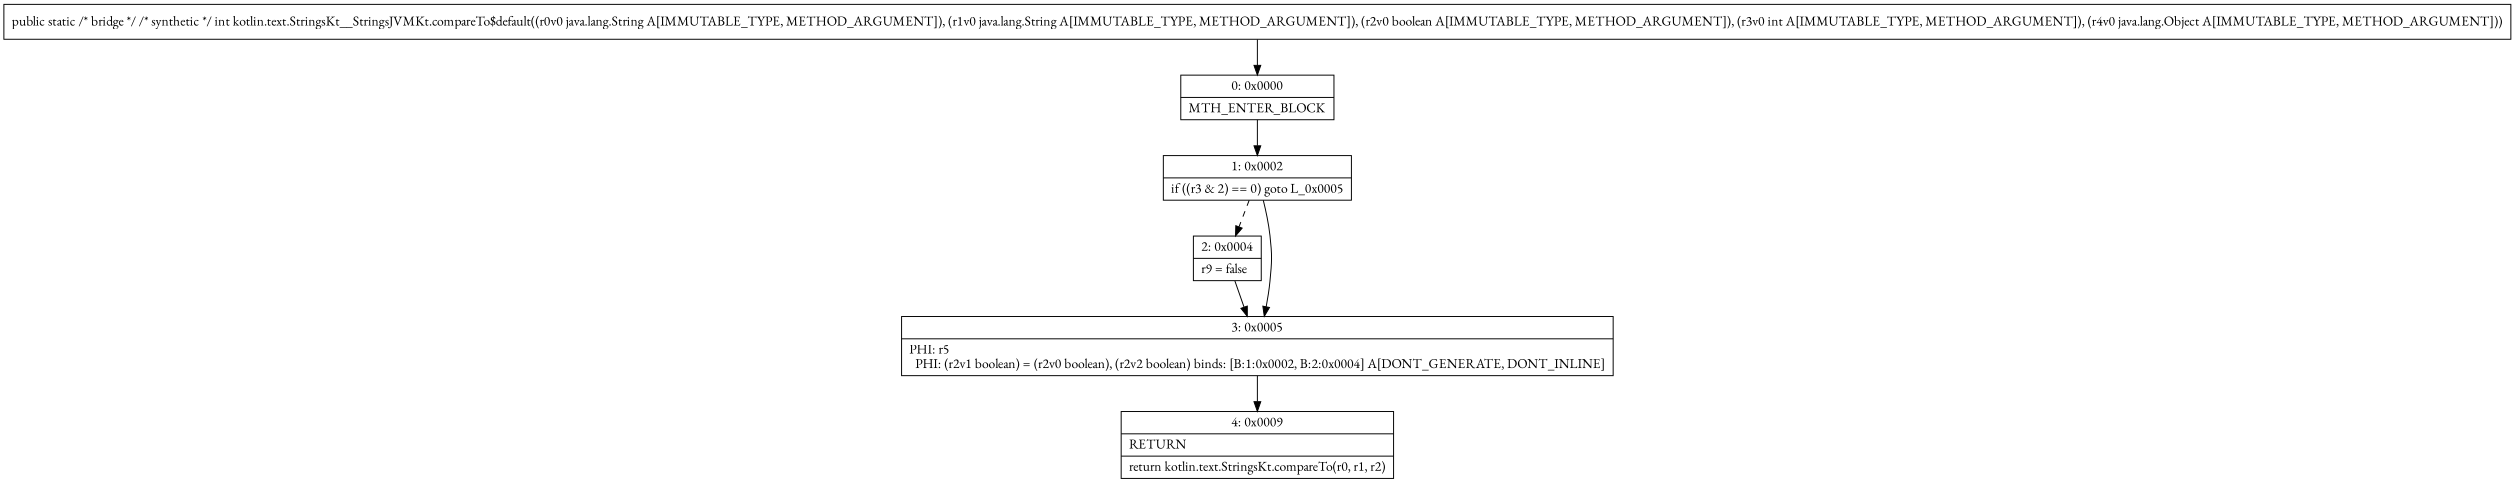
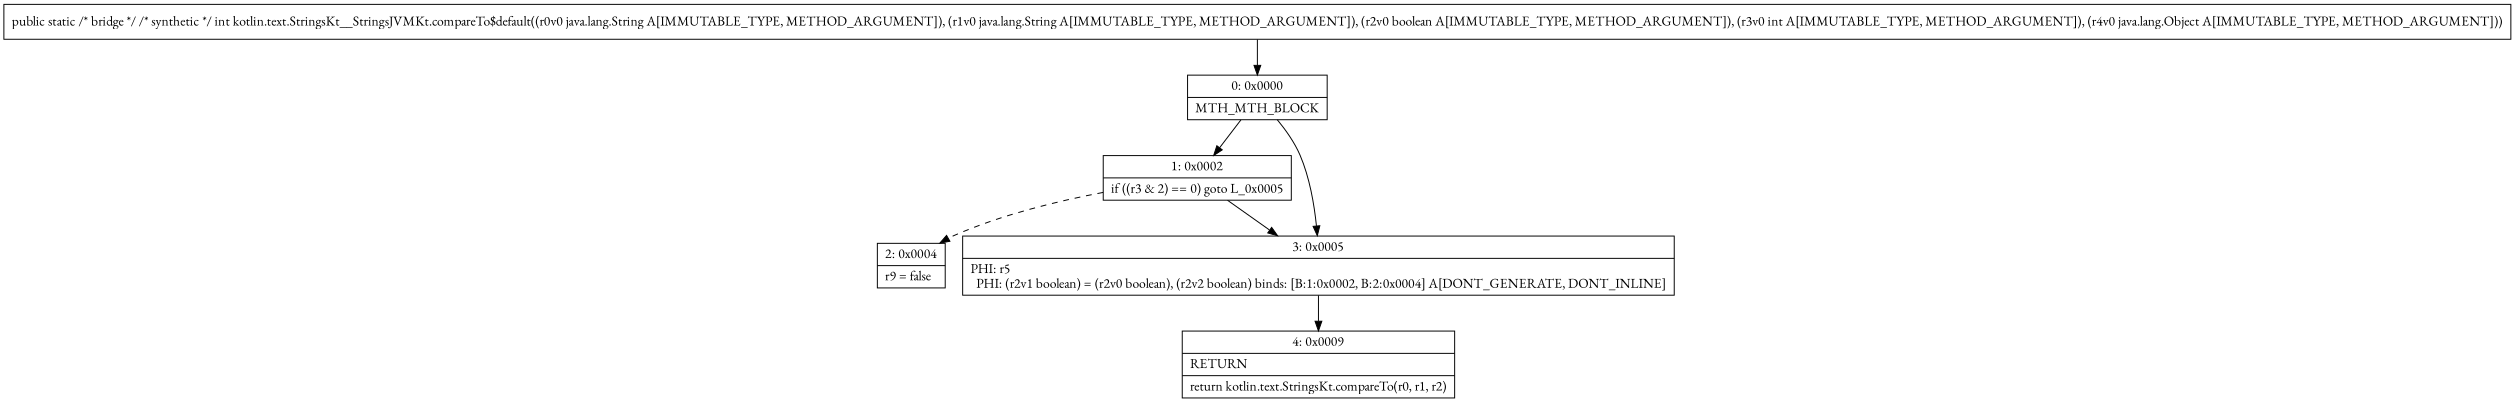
  digraph {
    fontname="EB Garamond"
    node [fontname="EB Garamond" shape=record]
    edge [fontname="EB Garamond"]
-   n1 [label="{0\:\ 0x0000|MTH_ENTER_BLOCK\l}"]
+   n1 [label="{0\:\ 0x0000|MTH_MTH_BLOCK\l}"]
    n2 [label="{1\:\ 0x0002|if ((r3 & 2) == 0) goto L_0x0005\l}"]
    n3 [label="{2\:\ 0x0004|r9 = false\l}"]
    n4 [label="{3\:\ 0x0005|PHI: r5 \l  PHI: (r2v1 boolean) = (r2v0 boolean), (r2v2 boolean) binds: [B:1:0x0002, B:2:0x0004] A[DONT_GENERATE, DONT_INLINE]\l}"]
    n5 [label="{4\:\ 0x0009|RETURN\l|return kotlin.text.StringsKt.compareTo(r0, r1, r2)\l}"]
    n6 [label="{public static \/* bridge *\/ \/* synthetic *\/ int kotlin.text.StringsKt__StringsJVMKt.compareTo$default((r0v0 java.lang.String A[IMMUTABLE_TYPE, METHOD_ARGUMENT]), (r1v0 java.lang.String A[IMMUTABLE_TYPE, METHOD_ARGUMENT]), (r2v0 boolean A[IMMUTABLE_TYPE, METHOD_ARGUMENT]), (r3v0 int A[IMMUTABLE_TYPE, METHOD_ARGUMENT]), (r4v0 java.lang.Object A[IMMUTABLE_TYPE, METHOD_ARGUMENT])) }"]
    n1 -> n2
    n2 -> n3 [style=dashed]
    n2 -> n4
-   n3 -> n4
+   n1 -> n4
    n4 -> n5
    n6 -> n1
  }
